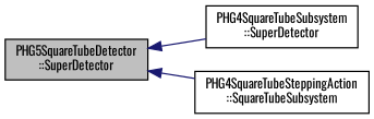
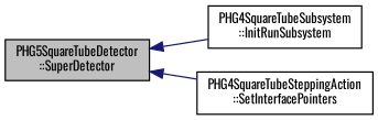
  digraph {
    fontname=Oswald
    rankdir=LR
    node [color=black fontname=Oswald fontsize=10 shape=record]
    edge [color=midnightblue dir=back fontname=Oswald fontsize=10 labelfontname=FreeSans labelfontsize=10 style=solid]
    n1 [fillcolor=grey75 fontcolor=black height=0.2 label="PHG5SquareTubeDetector\l::SuperDetector" style=filled width=0.4]
-   n2 [height=0.2 label="PHG4SquareTubeSubsystem\l::SuperDetector" width=0.4]
-   n3 [height=0.2 label="PHG4SquareTubeSteppingAction\l::SquareTubeSubsystem" width=0.4]
+   n2 [height=0.2 label="PHG4SquareTubeSubsystem\l::InitRunSubsystem" width=0.4]
+   n3 [height=0.2 label="PHG4SquareTubeSteppingAction\l::SetInterfacePointers" width=0.4]
    n1 -> n2
    n1 -> n3
  }
